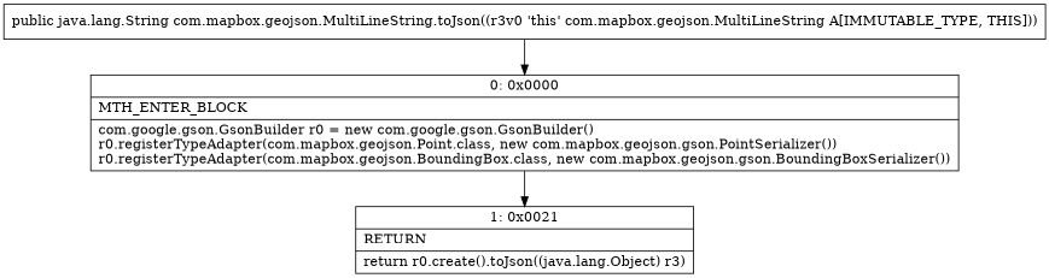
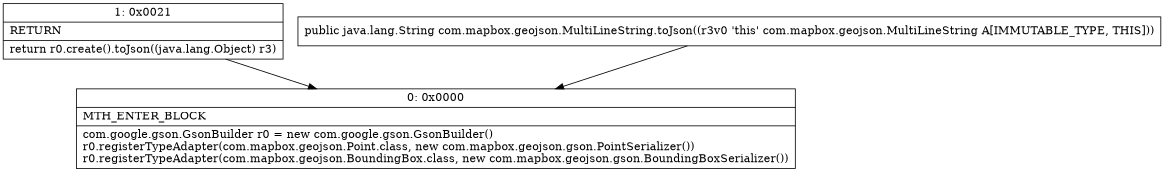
  digraph {
    node [shape=record]
    n1 [label="{0\:\ 0x0000|MTH_ENTER_BLOCK\l|com.google.gson.GsonBuilder r0 = new com.google.gson.GsonBuilder()\lr0.registerTypeAdapter(com.mapbox.geojson.Point.class, new com.mapbox.geojson.gson.PointSerializer())\lr0.registerTypeAdapter(com.mapbox.geojson.BoundingBox.class, new com.mapbox.geojson.gson.BoundingBoxSerializer())\l}"]
    n2 [label="{1\:\ 0x0021|RETURN\l|return r0.create().toJson((java.lang.Object) r3)\l}"]
    n3 [label="{public java.lang.String com.mapbox.geojson.MultiLineString.toJson((r3v0 'this' com.mapbox.geojson.MultiLineString A[IMMUTABLE_TYPE, THIS])) }"]
-   n1 -> n2
+   n2 -> n1
    n3 -> n1
  }
